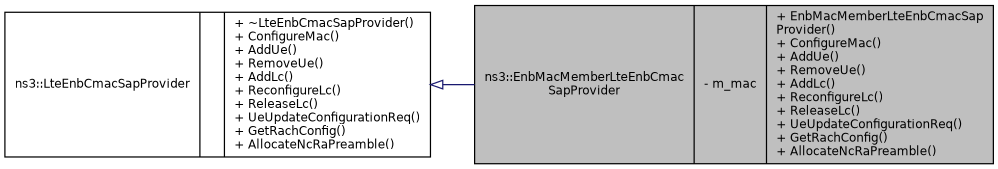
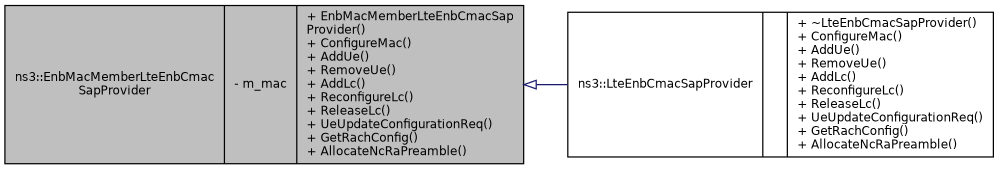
  digraph {
    rankdir=LR
    node [color=black fontname=Helvetica fontsize=10 shape=record style=filled]
    n1 [fillcolor=grey75 fontcolor=black height=0.2 label="{ns3::EnbMacMemberLteEnbCmac\lSapProvider\n|- m_mac\l|+ EnbMacMemberLteEnbCmacSap\lProvider()\l+ ConfigureMac()\l+ AddUe()\l+ RemoveUe()\l+ AddLc()\l+ ReconfigureLc()\l+ ReleaseLc()\l+ UeUpdateConfigurationReq()\l+ GetRachConfig()\l+ AllocateNcRaPreamble()\l}" width=0.4]
    n2 [fillcolor=white height=0.2 label="{ns3::LteEnbCmacSapProvider\n||+ ~LteEnbCmacSapProvider()\l+ ConfigureMac()\l+ AddUe()\l+ RemoveUe()\l+ AddLc()\l+ ReconfigureLc()\l+ ReleaseLc()\l+ UeUpdateConfigurationReq()\l+ GetRachConfig()\l+ AllocateNcRaPreamble()\l}" width=0.4]
-   n2 -> n1 [arrowtail=onormal color=midnightblue dir=back fontname=Helvetica fontsize=10 labelfontname=Helvetica labelfontsize=10 style=solid]
+   n1 -> n2 [arrowtail=onormal color=midnightblue dir=back fontname=Helvetica fontsize=10 labelfontname=Helvetica labelfontsize=10 style=solid]
  }
